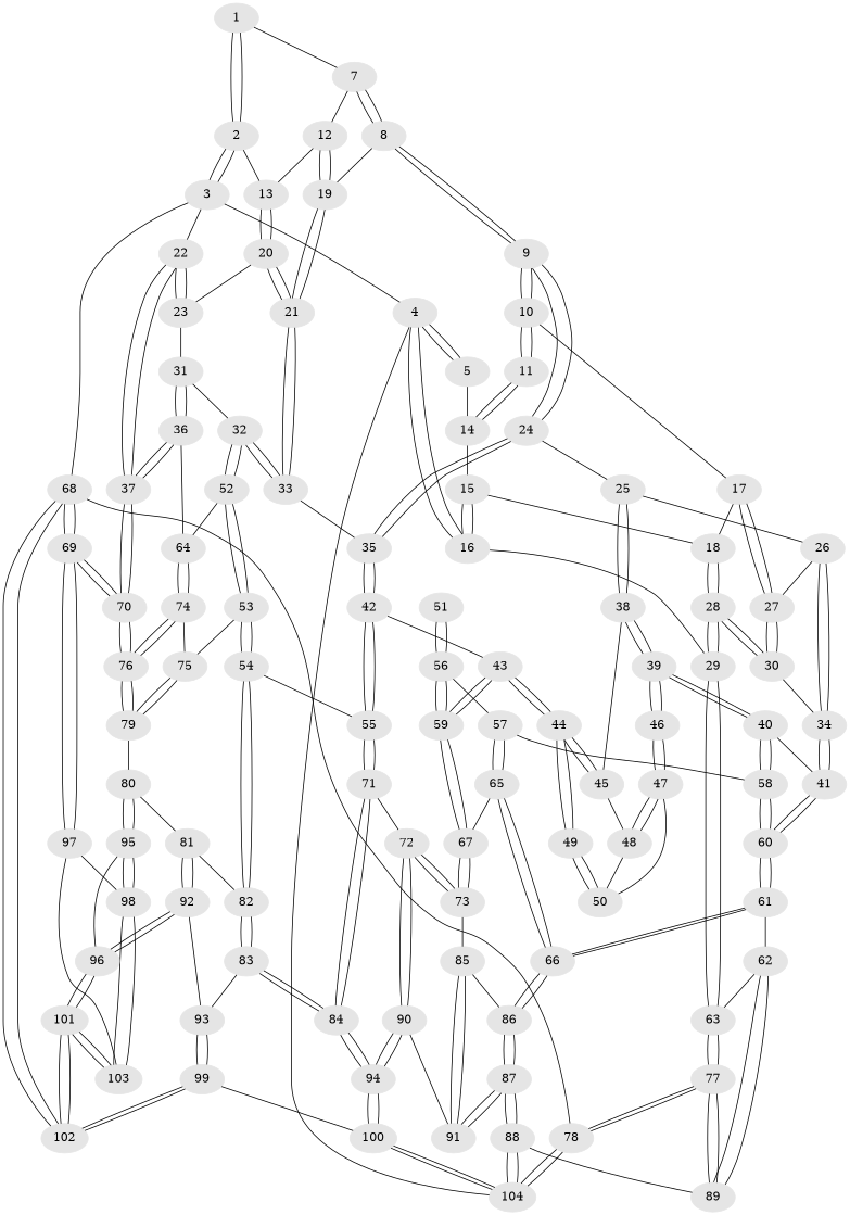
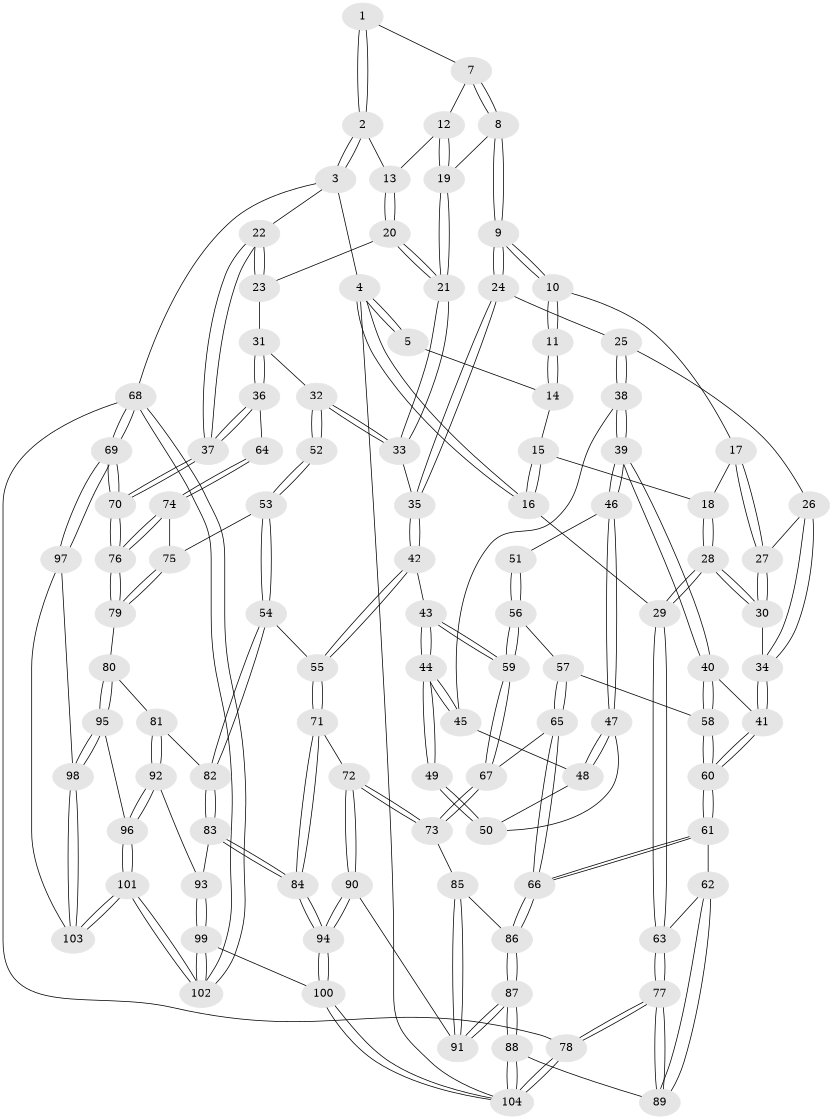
  graph {
    node [color=gray90 style=filled]
    1
    2
    7
    3
    13
    8
    12
    4
    22
    68
    20
    5
    16
    104
    23
    37
    78
    69
    102
    14
    29
    15
    11
    9
    19
    10
    24
    21
    17
    25
    35
    18
    27
    28
    63
    30
    33
    31
    70
    32
    36
    26
    38
    42
    34
    39
    45
    41
    77
    52
    64
    53
    60
    43
    55
    74
    76
    40
    46
    48
    58
    47
    51
    61
    44
    59
    71
    49
    67
    50
    56
    57
    54
    75
    82
    79
    83
    72
    84
    65
    66
    73
    62
    89
    86
    87
    85
    97
    98
    103
    90
    94
    91
    80
    81
    95
    92
    96
    93
    99
    100
    88
    101
    1 -- 2
    1 -- 2
    1 -- 7
    2 -- 3
    2 -- 3
    2 -- 13
    7 -- 8
    7 -- 8
    7 -- 12
    3 -- 4
    3 -- 22
    3 -- 68
    13 -- 20
    13 -- 20
    8 -- 9
    8 -- 9
    8 -- 19
    12 -- 13
    12 -- 19
    12 -- 19
    4 -- 5
    4 -- 5
    4 -- 16
    4 -- 16
    4 -- 104
    22 -- 23
    22 -- 23
    22 -- 37
    22 -- 37
    68 -- 78
    68 -- 69
    68 -- 69
    68 -- 102
    68 -- 102
    20 -- 23
    20 -- 21
    20 -- 21
    5 -- 14
    16 -- 29
    23 -- 31
    37 -- 70
    37 -- 70
    78 -- 104
    78 -- 104
    69 -- 70
    69 -- 70
    69 -- 97
    69 -- 97
    14 -- 15
    29 -- 63
    29 -- 63
    15 -- 16
    15 -- 16
    15 -- 18
    11 -- 14
    11 -- 14
    9 -- 10
    9 -- 10
    9 -- 24
    9 -- 24
    19 -- 21
    19 -- 21
    10 -- 11
    10 -- 11
    10 -- 17
    24 -- 25
    24 -- 35
    24 -- 35
    21 -- 33
    21 -- 33
    17 -- 18
    17 -- 27
    17 -- 27
    25 -- 26
    25 -- 38
    25 -- 38
    35 -- 42
    35 -- 42
    18 -- 28
    18 -- 28
    27 -- 30
    27 -- 30
    28 -- 29
    28 -- 29
    28 -- 30
    28 -- 30
    63 -- 77
    63 -- 77
    30 -- 34
    33 -- 35
    31 -- 32
    31 -- 36
    31 -- 36
    70 -- 76
    70 -- 76
    32 -- 33
    32 -- 33
    32 -- 52
    32 -- 52
    36 -- 37
    36 -- 37
    36 -- 64
    26 -- 27
    26 -- 34
    26 -- 34
    38 -- 39
    38 -- 39
    38 -- 45
    42 -- 43
    42 -- 55
    42 -- 55
    34 -- 41
    34 -- 41
    39 -- 40
    39 -- 40
    39 -- 46
    39 -- 46
    45 -- 48
    41 -- 60
    41 -- 60
    77 -- 78
    77 -- 78
    77 -- 89
    77 -- 89
-   52 -- 64
    52 -- 53
    52 -- 53
    64 -- 74
    64 -- 74
    53 -- 54
    53 -- 54
    53 -- 75
    60 -- 61
    60 -- 61
    43 -- 44
    43 -- 44
    43 -- 59
    43 -- 59
    55 -- 71
    55 -- 71
    74 -- 76
    74 -- 76
    74 -- 75
    76 -- 79
    76 -- 79
    40 -- 41
    40 -- 58
    40 -- 58
    46 -- 47
    46 -- 47
+   46 -- 51
    48 -- 50
    58 -- 60
    58 -- 60
    47 -- 48
    47 -- 48
    47 -- 50
    51 -- 56
    51 -- 56
    61 -- 66
    61 -- 66
    61 -- 62
    44 -- 45
    44 -- 45
    44 -- 49
    44 -- 49
    59 -- 67
    59 -- 67
    71 -- 72
    71 -- 84
    71 -- 84
    49 -- 50
    49 -- 50
    67 -- 73
    67 -- 73
    56 -- 59
    56 -- 59
    56 -- 57
    57 -- 58
    57 -- 65
    57 -- 65
    54 -- 55
    54 -- 82
    54 -- 82
    75 -- 79
    75 -- 79
    82 -- 83
    82 -- 83
    79 -- 80
    83 -- 84
    83 -- 84
    83 -- 93
    72 -- 73
    72 -- 73
    72 -- 90
    72 -- 90
    84 -- 94
    84 -- 94
    65 -- 67
    65 -- 66
    65 -- 66
    66 -- 86
    66 -- 86
    73 -- 85
    62 -- 63
    62 -- 89
    62 -- 89
    86 -- 87
    86 -- 87
    87 -- 91
    87 -- 91
    87 -- 88
    87 -- 88
    85 -- 86
    85 -- 91
    85 -- 91
    97 -- 98
    97 -- 103
    98 -- 103
    98 -- 103
    90 -- 94
    90 -- 94
    90 -- 91
    94 -- 100
    94 -- 100
    80 -- 81
    80 -- 95
    80 -- 95
    81 -- 82
    81 -- 92
    81 -- 92
    95 -- 98
    95 -- 98
    95 -- 96
    92 -- 96
    92 -- 96
    92 -- 93
    96 -- 101
    96 -- 101
    93 -- 99
    93 -- 99
    99 -- 102
    99 -- 102
    99 -- 100
    100 -- 104
    100 -- 104
    88 -- 104
    88 -- 104
    88 -- 89
    101 -- 102
    101 -- 102
    101 -- 103
    101 -- 103
  }
